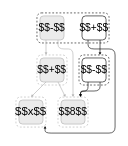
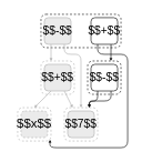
  <mxCell id="0" />
  <mxCell id="1" parent="0" />
  <mxCell id="2" value="" style="rounded=1;whiteSpace=wrap;html=1;fillColor=none;aspect=fixed;dashed=1;strokeColor=#000000;" parent="1" vertex="1"><mxGeometry x="131" y="91" width="50" height="50" as="geometry" /></mxCell>
  <mxCell id="3" value="" style="rounded=1;whiteSpace=wrap;html=1;fillColor=none;aspect=fixed;dashed=1;strokeColor=#afafaf;" parent="1" vertex="1"><mxGeometry x="96" y="161" width="50" height="50" as="geometry" /></mxCell>
  <mxCell id="4" value="" style="rounded=1;whiteSpace=wrap;html=1;fillColor=none;aspect=fixed;dashed=1;strokeColor=#afafaf;" parent="1" vertex="1"><mxGeometry x="26" y="161" width="50" height="50" as="geometry" /></mxCell>
  <mxCell id="5" value="" style="rounded=1;whiteSpace=wrap;html=1;fillColor=none;aspect=fixed;dashed=1;strokeColor=#afafaf;" parent="1" vertex="1"><mxGeometry x="61" y="91" width="50" height="50" as="geometry" /></mxCell>
- <mxCell id="6" value="&lt;font style=&quot;font-size: 19px;&quot;&gt;$$x$$&lt;/font&gt;" style="rounded=1;whiteSpace=wrap;html=1;fillColor=#ebebeb;aspect=fixed;strokeColor=#AFAFAF;" parent="1" vertex="1"><mxGeometry x="31" y="166" width="40" height="40" as="geometry" /></mxCell>
- <mxCell id="7" value="&lt;font style=&quot;font-size: 17px;&quot;&gt;$$8$$&lt;/font&gt;" style="rounded=1;whiteSpace=wrap;html=1;fillColor=#ebebeb;aspect=fixed;strokeColor=#AFAFAF;" parent="1" vertex="1"><mxGeometry x="101" y="166" width="40" height="40" as="geometry" /></mxCell>
+ <mxCell id="6" value="&lt;font style=&quot;font-size: 19px;&quot;&gt;$$x$$&lt;/font&gt;" style="rounded=1;whiteSpace=wrap;html=1;fillColor=#ebebeb;aspect=fixed;strokeColor=#AFAFAF;dashed=1;" parent="1" vertex="1"><mxGeometry x="31" y="166" width="40" height="40" as="geometry" /></mxCell>
+ <mxCell id="7" value="&lt;font style=&quot;font-size: 17px;&quot;&gt;$$7$$&lt;/font&gt;" style="rounded=1;whiteSpace=wrap;html=1;fillColor=#ebebeb;aspect=fixed;strokeColor=#AFAFAF;" parent="1" vertex="1"><mxGeometry x="101" y="166" width="40" height="40" as="geometry" /></mxCell>
  <mxCell id="8" value="" style="rounded=1;whiteSpace=wrap;html=1;fillColor=none;dashed=1;strokeColor=#000000;" parent="1" vertex="1"><mxGeometry x="61" y="21" width="120" height="50" as="geometry" /></mxCell>
  <mxCell id="9" style="rounded=0;orthogonalLoop=1;jettySize=auto;html=1;exitX=0.25;exitY=1;exitDx=0;exitDy=0;entryX=0.5;entryY=0;entryDx=0;entryDy=0;strokeColor=#AFAFAF;startSize=6;endSize=2;" parent="1" source="11" target="4" edge="1"><mxGeometry relative="1" as="geometry" /></mxCell>
  <mxCell id="10" style="rounded=0;orthogonalLoop=1;jettySize=auto;html=1;exitX=0.75;exitY=1;exitDx=0;exitDy=0;entryX=0.25;entryY=0;entryDx=0;entryDy=0;strokeColor=#AFAFAF;endSize=2;" parent="1" source="11" target="3" edge="1"><mxGeometry relative="1" as="geometry" /></mxCell>
  <mxCell id="11" value="&lt;font style=&quot;font-size: 17px;&quot;&gt;$$+$$&lt;/font&gt;" style="rounded=1;whiteSpace=wrap;html=1;fillColor=#ebebeb;aspect=fixed;strokeColor=#AFAFAF;" parent="1" vertex="1"><mxGeometry x="66" y="96" width="40" height="40" as="geometry" /></mxCell>
  <mxCell id="12" style="edgeStyle=orthogonalEdgeStyle;rounded=0;orthogonalLoop=1;jettySize=auto;html=1;exitX=0.25;exitY=1;exitDx=0;exitDy=0;entryX=0.302;entryY=0;entryDx=0;entryDy=0;entryPerimeter=0;strokeColor=#afafaf;endSize=2;" parent="1" source="14" target="5" edge="1"><mxGeometry relative="1" as="geometry" /></mxCell>
  <mxCell id="13" style="edgeStyle=orthogonalEdgeStyle;rounded=1;orthogonalLoop=1;jettySize=auto;html=1;exitX=0.75;exitY=1;exitDx=0;exitDy=0;entryX=0.5;entryY=0;entryDx=0;entryDy=0;strokeColor=#afafaf;endSize=2;" parent="1" source="14" target="3" edge="1"><mxGeometry relative="1" as="geometry"><Array as="points"><mxPoint x="96" y="81" /><mxPoint x="121" y="81" /></Array></mxGeometry></mxCell>
  <mxCell id="14" value="&lt;font style=&quot;font-size: 17px;&quot;&gt;$$-$$&lt;/font&gt;" style="rounded=1;whiteSpace=wrap;html=1;fillColor=#ebebeb;aspect=fixed;strokeColor=#AFAFAF;" parent="1" vertex="1"><mxGeometry x="66" y="26" width="40" height="40" as="geometry" /></mxCell>
  <mxCell id="15" style="edgeStyle=orthogonalEdgeStyle;rounded=0;orthogonalLoop=1;jettySize=auto;html=1;exitX=0.75;exitY=1;exitDx=0;exitDy=0;entryX=0.698;entryY=-0.001;entryDx=0;entryDy=0;entryPerimeter=0;endSize=2;" parent="1" source="17" target="2" edge="1"><mxGeometry relative="1" as="geometry" /></mxCell>
  <mxCell id="16" style="edgeStyle=orthogonalEdgeStyle;rounded=1;orthogonalLoop=1;jettySize=auto;html=1;exitX=0.25;exitY=1;exitDx=0;exitDy=0;entryX=0.97;entryY=0.962;entryDx=0;entryDy=0;entryPerimeter=0;endSize=2;" parent="1" source="17" target="4" edge="1"><mxGeometry relative="1" as="geometry"><Array as="points"><mxPoint x="146" y="81" /><mxPoint x="191" y="81" /><mxPoint x="191" y="221" /><mxPoint x="74" y="221" /></Array></mxGeometry></mxCell>
  <mxCell id="17" value="&lt;font style=&quot;font-size: 17px;&quot;&gt;$$+$$&lt;/font&gt;" style="rounded=1;whiteSpace=wrap;html=1;fillColor=none;aspect=fixed;" parent="1" vertex="1"><mxGeometry x="136" y="26" width="40" height="40" as="geometry" /></mxCell>
  <mxCell id="18" style="edgeStyle=orthogonalEdgeStyle;rounded=1;orthogonalLoop=1;jettySize=auto;html=1;exitX=0.25;exitY=1;exitDx=0;exitDy=0;entryX=0.75;entryY=0;entryDx=0;entryDy=0;endSize=2;" parent="1" source="20" target="3" edge="1"><mxGeometry relative="1" as="geometry"><Array as="points"><mxPoint x="146" y="151" /><mxPoint x="134" y="151" /></Array></mxGeometry></mxCell>
  <mxCell id="19" style="edgeStyle=orthogonalEdgeStyle;rounded=1;orthogonalLoop=1;jettySize=auto;html=1;exitX=0.75;exitY=1;exitDx=0;exitDy=0;entryX=0.75;entryY=0;entryDx=0;entryDy=0;endSize=2;" parent="1" source="20" target="3" edge="1"><mxGeometry relative="1" as="geometry"><Array as="points"><mxPoint x="166" y="151" /><mxPoint x="134" y="151" /></Array></mxGeometry></mxCell>
  <mxCell id="20" value="&lt;font style=&quot;font-size: 17px;&quot;&gt;$$-$$&lt;/font&gt;" style="rounded=1;whiteSpace=wrap;html=1;fillColor=none;aspect=fixed;" parent="1" vertex="1"><mxGeometry x="136" y="96" width="40" height="40" as="geometry" /></mxCell>
  <mxCell id="21" value="" style="rounded=0;whiteSpace=wrap;html=1;fillColor=none;strokeColor=none;rotation=90;" parent="1" vertex="1"><mxGeometry x="20" y="185.5" width="10" height="1" as="geometry" /></mxCell>
  <mxCell id="22" value="" style="rounded=0;whiteSpace=wrap;html=1;fillColor=none;strokeColor=none;rotation=-180;" parent="1" vertex="1"><mxGeometry x="116" y="20" width="10" height="1" as="geometry" /></mxCell>
